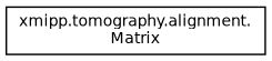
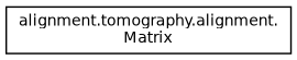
  digraph {
    rankdir=TB
-   n1 [color=black fillcolor=white fontname=Helvetica fontsize=10 height=0.2 label="xmipp.tomography.alignment.\lMatrix" shape=record style=filled width=0.4]
+   n1 [color=black fillcolor=white fontname=Helvetica fontsize=10 height=0.2 label="alignment.tomography.alignment.\lMatrix" shape=record style=filled width=0.4]
  }
